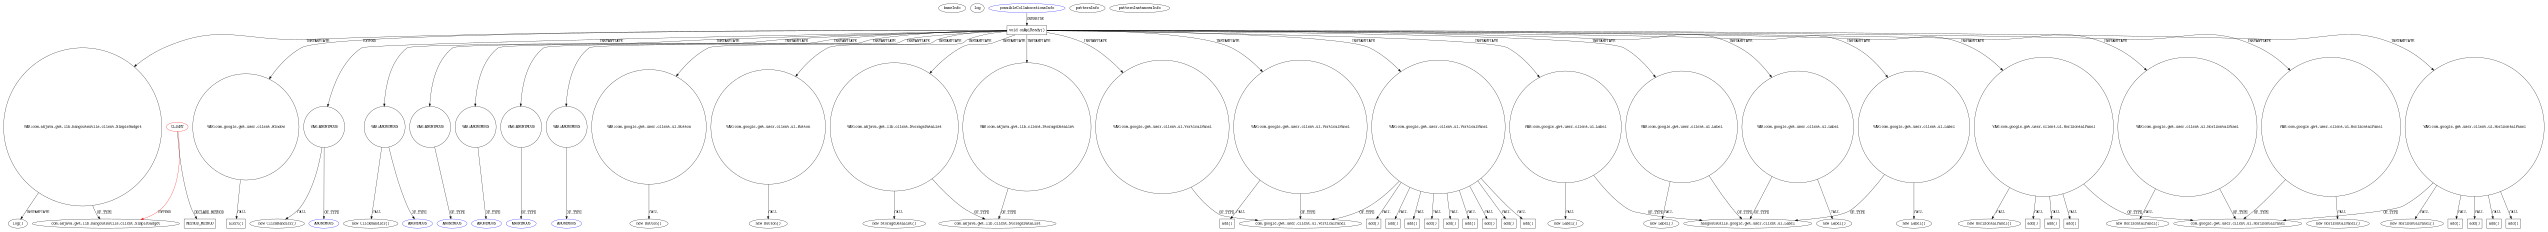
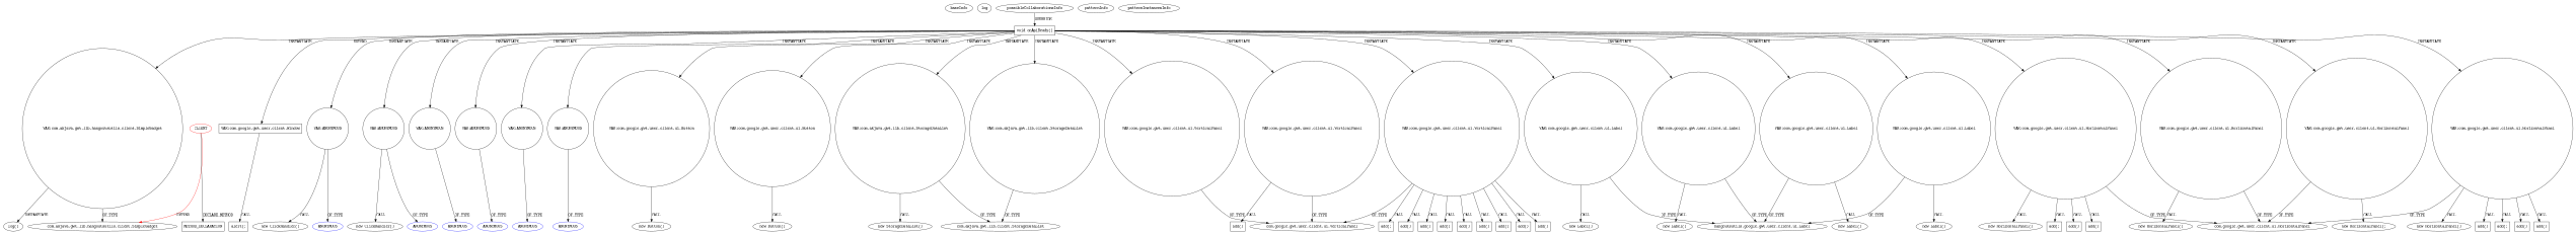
  digraph {
    fontname="Courier Prime"
    node [fontname="Courier Prime" isFrameworkType=false vertexType=VARIABLE_EXPRESION]
    edge [fontname="Courier Prime"]
    baseInfo [category=pattern graphId=899 isAnonymous=false possibleRelation=false isFrameworkType="" vertexType=""]
    n2 [0="com.akjava.gwt.lib.hangoutsutils.client.SimpleGadget" label=log isFrameworkType="" vertexType=""]
-   possibleCollaborationsInfo [color=blue isFrameworkType="" vertexType=""]
+   possibleCollaborationsInfo [isFrameworkType="" vertexType=""]
    n4 [label="void onApiReady()" shape=box vertexType=OVERRIDING_METHOD_DECLARATION]
    patternInfo [frequency=2.0 patternRootClient=0 isFrameworkType="" vertexType=""]
    patternInstancesInfo [0="akjava-GWT-Hangouts~/akjava-GWT-Hangouts/GWT-Hangouts-master/apps/easyoverlay/src/com/akjava/gwt/hangout/easyoverlay/client/EasyOverlay.java~EasyOverlay~492" 1="akjava-GWT-Hangouts~/akjava-GWT-Hangouts/GWT-Hangouts-master/apps/sound-player/src/com/akjava/gwt/hangout/soundplayer/client/HangoutSoundPlayer.java~HangoutSoundPlayer~561" isFrameworkType="" vertexType=""]
    n7 [label="com.akjava.gwt.lib.hangoutsutils.client.SimpleGadget" vertexType=FRAMEWORK_CLASS_TYPE]
    n8 [label="VAR:com.akjava.gwt.lib.hangoutsutils.client.SimpleGadget" shape=circle]
    n9 [label="log()" shape=ellipse vertexType=INSIDE_CALL]
    n10 [color=red label=CLIENT vertexType=ROOT_CLIENT_CLASS_DECLARATION]
-   n11 [label=METHOD_METHOD shape=box vertexType=CLIENT_METHOD_DECLARATION]
-   n12 [label="VAR:com.google.gwt.user.client.Window" shape=circle]
+   n11 [label=METHOD_DECLARATION shape=box vertexType=CLIENT_METHOD_DECLARATION]
+   n12 [label="VAR:com.google.gwt.user.client.Window" shape=box]
    n13 [label="VAR:ANONYMOUS" shape=circle]
    n14 [label="VAR:ANONYMOUS" shape=circle]
    n15 [label="VAR:ANONYMOUS" shape=circle]
    n16 [label="VAR:ANONYMOUS" shape=circle]
    n17 [label="VAR:ANONYMOUS" shape=circle]
    n18 [label="VAR:ANONYMOUS" shape=circle]
    n19 [label="VAR:com.google.gwt.user.client.ui.Button" shape=circle]
    n20 [label="VAR:com.google.gwt.user.client.ui.Button" shape=circle]
    n21 [label="VAR:com.akjava.gwt.lib.client.StorageDataList" shape=circle]
    n22 [label="VAR:com.akjava.gwt.lib.client.StorageDataList" shape=circle]
    n23 [label="VAR:com.google.gwt.user.client.ui.VerticalPanel" shape=circle]
    n24 [label="VAR:com.google.gwt.user.client.ui.VerticalPanel" shape=circle]
    n25 [label="VAR:com.google.gwt.user.client.ui.VerticalPanel" shape=circle]
    n26 [label="VAR:com.google.gwt.user.client.ui.Label" shape=circle]
    n27 [label="VAR:com.google.gwt.user.client.ui.Label" shape=circle]
    n28 [label="VAR:com.google.gwt.user.client.ui.Label" shape=circle]
    n29 [label="VAR:com.google.gwt.user.client.ui.Label" shape=circle]
    n30 [label="VAR:com.google.gwt.user.client.ui.HorizontalPanel" shape=circle]
    n31 [label="VAR:com.google.gwt.user.client.ui.HorizontalPanel" shape=circle]
    n32 [label="VAR:com.google.gwt.user.client.ui.HorizontalPanel" shape=circle]
    n33 [label="VAR:com.google.gwt.user.client.ui.HorizontalPanel" shape=circle]
    n34 [label="com.google.gwt.user.client.ui.VerticalPanel" vertexType=FRAMEWORK_CLASS_TYPE]
    n35 [label="alert()" shape=box vertexType=INSIDE_CALL]
    n36 [label="new ClickHandler()" vertexType=CONSTRUCTOR_CALL]
    n37 [color=blue label=ANONYMOUS vertexType=REFERENCE_ANONYMOUS_DECLARATION]
    n38 [label="new ClickHandler()" vertexType=CONSTRUCTOR_CALL]
    n39 [color=blue label=ANONYMOUS vertexType=REFERENCE_ANONYMOUS_DECLARATION]
    n40 [color=blue label=ANONYMOUS vertexType=REFERENCE_ANONYMOUS_DECLARATION]
    n41 [color=blue label=ANONYMOUS vertexType=REFERENCE_ANONYMOUS_DECLARATION]
    n42 [color=blue label=ANONYMOUS vertexType=REFERENCE_ANONYMOUS_DECLARATION]
    n43 [color=blue label=ANONYMOUS vertexType=REFERENCE_ANONYMOUS_DECLARATION]
    n44 [label="new Button()" vertexType=CONSTRUCTOR_CALL]
    n45 [label="new Button()" vertexType=CONSTRUCTOR_CALL]
    n46 [label="new StorageDataList()" vertexType=CONSTRUCTOR_CALL]
    n47 [label="com.akjava.gwt.lib.client.StorageDataList" vertexType=FRAMEWORK_CLASS_TYPE]
    n48 [label="add()" shape=box vertexType=INSIDE_CALL]
    n49 [label="add()" shape=box vertexType=INSIDE_CALL]
    n50 [label="add()" shape=box vertexType=INSIDE_CALL]
    n51 [label="add()" shape=box vertexType=INSIDE_CALL]
    n52 [label="add()" shape=box vertexType=INSIDE_CALL]
    n53 [label="add()" shape=box vertexType=INSIDE_CALL]
    n54 [label="add()" shape=box vertexType=INSIDE_CALL]
    n55 [label="add()" shape=box vertexType=INSIDE_CALL]
    n56 [label="add()" shape=box vertexType=INSIDE_CALL]
    n57 [label="add()" shape=box vertexType=INSIDE_CALL]
    n58 [label="new Label()" vertexType=CONSTRUCTOR_CALL]
    n59 [label="hangoutsutils.google.gwt.user.client.ui.Label" vertexType=FRAMEWORK_CLASS_TYPE]
    n60 [label="new Label()" vertexType=CONSTRUCTOR_CALL]
    n61 [label="new Label()" vertexType=CONSTRUCTOR_CALL]
    n62 [label="new Label()" vertexType=CONSTRUCTOR_CALL]
    n63 [label="com.google.gwt.user.client.ui.HorizontalPanel" vertexType=FRAMEWORK_CLASS_TYPE]
    n64 [label="new HorizontalPanel()" vertexType=CONSTRUCTOR_CALL]
    n65 [label="add()" shape=box vertexType=INSIDE_CALL]
    n66 [label="add()" shape=box vertexType=INSIDE_CALL]
    n67 [label="add()" shape=box vertexType=INSIDE_CALL]
    n68 [label="add()" shape=box vertexType=INSIDE_CALL]
    n69 [label="new HorizontalPanel()" vertexType=CONSTRUCTOR_CALL]
    n70 [label="add()" shape=box vertexType=INSIDE_CALL]
    n71 [label="add()" shape=box vertexType=INSIDE_CALL]
    n72 [label="add()" shape=box vertexType=INSIDE_CALL]
    n73 [label="new HorizontalPanel()" vertexType=CONSTRUCTOR_CALL]
    n74 [label="new HorizontalPanel()" vertexType=CONSTRUCTOR_CALL]
    possibleCollaborationsInfo -> n4 [label=OVERRIDE]
    n4 -> n8 [label=INSTANTIATE]
    n4 -> n12 [label=EXTEND]
    n4 -> n13 [label=INSTANTIATE]
    n4 -> n14 [label=INSTANTIATE]
    n4 -> n15 [label=INSTANTIATE]
    n4 -> n16 [label=INSTANTIATE]
    n4 -> n17 [label=INSTANTIATE]
    n4 -> n18 [label=INSTANTIATE]
    n4 -> n19 [label=INSTANTIATE]
    n4 -> n20 [label=INSTANTIATE]
    n4 -> n21 [label=INSTANTIATE]
    n4 -> n22 [label=INSTANTIATE]
    n4 -> n23 [label=INSTANTIATE]
    n4 -> n24 [label=INSTANTIATE]
    n4 -> n25 [label=INSTANTIATE]
    n4 -> n26 [label=INSTANTIATE]
    n4 -> n27 [label=INSTANTIATE]
    n4 -> n28 [label=INSTANTIATE]
    n4 -> n29 [label=INSTANTIATE]
    n4 -> n30 [label=INSTANTIATE]
    n4 -> n31 [label=INSTANTIATE]
    n4 -> n32 [label=INSTANTIATE]
    n4 -> n33 [label=INSTANTIATE]
    n8 -> n7 [label=OF_TYPE]
    n8 -> n9 [label=INSTANTIATE]
    n10 -> n7 [color=red label=EXTEND]
    n10 -> n11 [label=DECLARE_METHOD]
    n12 -> n35 [label=CALL]
    n13 -> n36 [label=CALL]
    n13 -> n37 [label=OF_TYPE]
    n14 -> n38 [label=CALL]
    n14 -> n39 [label=OF_TYPE]
    n15 -> n40 [label=OF_TYPE]
    n16 -> n41 [label=OF_TYPE]
    n17 -> n42 [label=OF_TYPE]
    n18 -> n43 [label=OF_TYPE]
    n19 -> n44 [label=CALL]
    n20 -> n45 [label=CALL]
    n21 -> n46 [label=CALL]
    n21 -> n47 [label=OF_TYPE]
    n22 -> n47 [label=OF_TYPE]
    n23 -> n34 [label=OF_TYPE]
    n23 -> n48 [label=CALL]
    n23 -> n49 [label=CALL]
    n23 -> n50 [label=CALL]
    n23 -> n51 [label=CALL]
    n23 -> n52 [label=CALL]
    n23 -> n53 [label=CALL]
    n23 -> n54 [label=CALL]
    n23 -> n55 [label=CALL]
    n23 -> n56 [label=CALL]
    n24 -> n34 [label=OF_TYPE]
    n25 -> n34 [label=OF_TYPE]
    n25 -> n57 [label=CALL]
    n26 -> n58 [label=CALL]
    n26 -> n59 [label=OF_TYPE]
    n27 -> n59 [label=OF_TYPE]
    n27 -> n60 [label=CALL]
    n28 -> n59 [label=OF_TYPE]
    n28 -> n61 [label=CALL]
    n29 -> n59 [label=OF_TYPE]
    n29 -> n62 [label=CALL]
    n30 -> n63 [label=OF_TYPE]
    n30 -> n64 [label=CALL]
    n30 -> n65 [label=CALL]
    n30 -> n66 [label=CALL]
    n30 -> n67 [label=CALL]
    n30 -> n68 [label=CALL]
    n31 -> n63 [label=OF_TYPE]
    n31 -> n69 [label=CALL]
    n31 -> n70 [label=CALL]
    n31 -> n71 [label=CALL]
    n31 -> n72 [label=CALL]
    n32 -> n63 [label=OF_TYPE]
    n32 -> n73 [label=CALL]
    n33 -> n63 [label=OF_TYPE]
    n33 -> n74 [label=CALL]
  }
